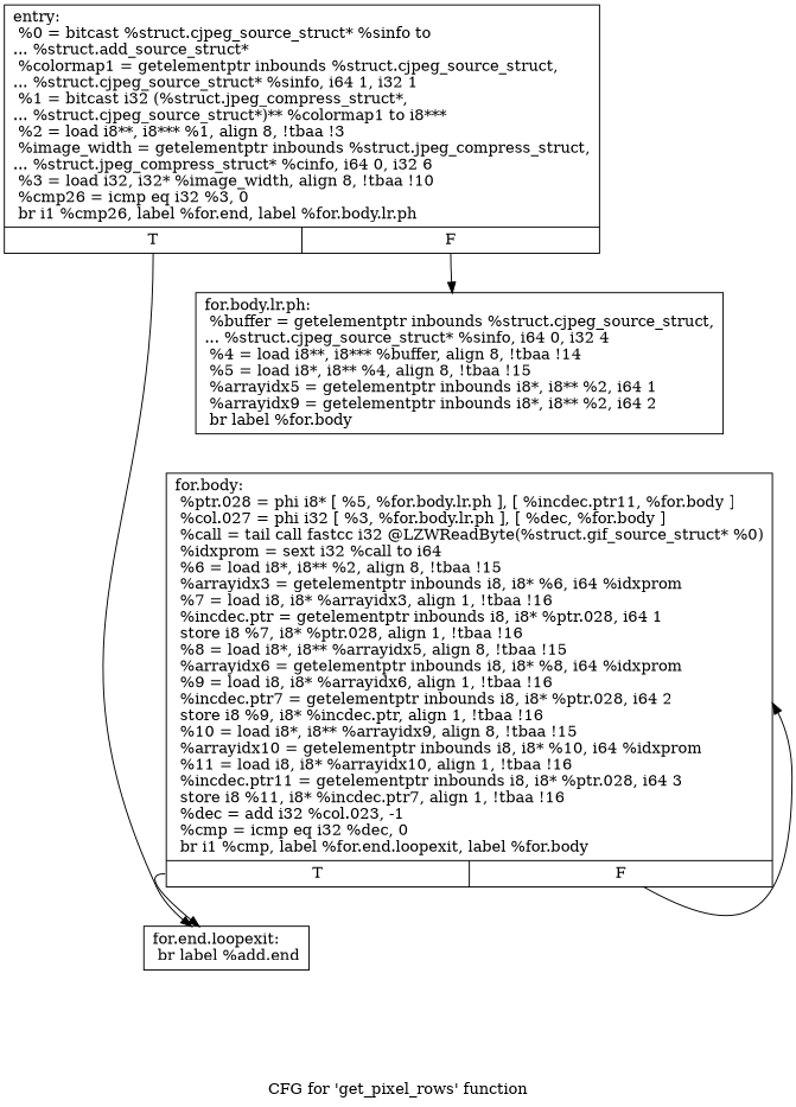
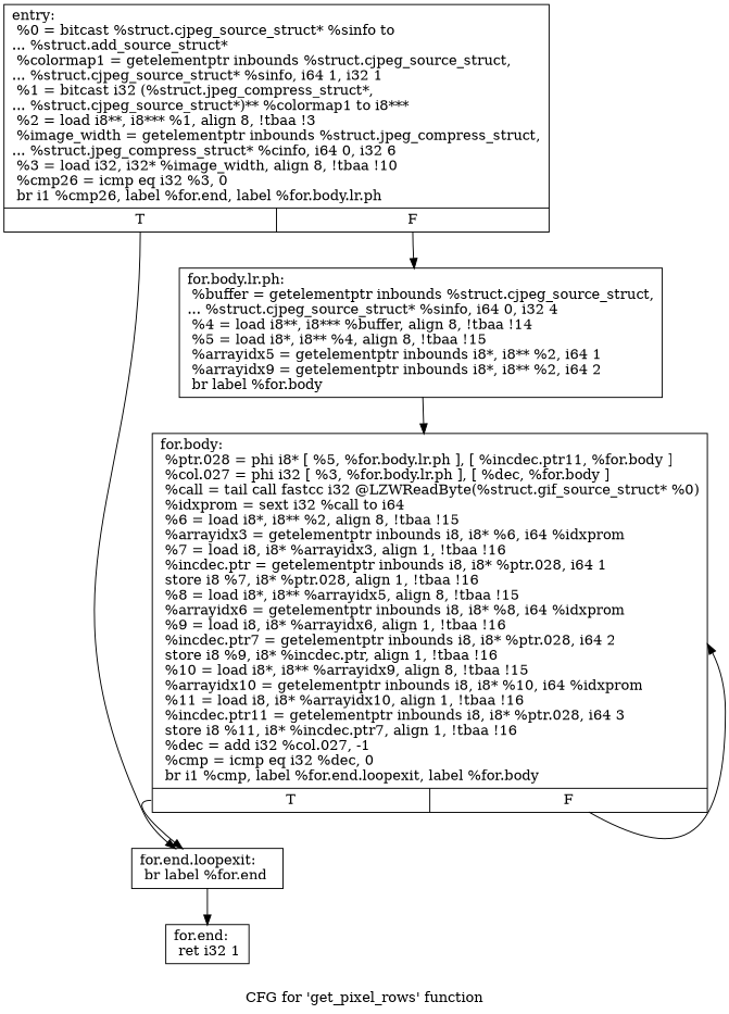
  digraph {
    label="CFG for 'get_pixel_rows' function"
    node [shape=record]
    n1 [label="{entry:\l  %0 = bitcast %struct.cjpeg_source_struct* %sinfo to\l... %struct.add_source_struct*\l  %colormap1 = getelementptr inbounds %struct.cjpeg_source_struct,\l... %struct.cjpeg_source_struct* %sinfo, i64 1, i32 1\l  %1 = bitcast i32 (%struct.jpeg_compress_struct*,\l... %struct.cjpeg_source_struct*)** %colormap1 to i8***\l  %2 = load i8**, i8*** %1, align 8, !tbaa !3\l  %image_width = getelementptr inbounds %struct.jpeg_compress_struct,\l... %struct.jpeg_compress_struct* %cinfo, i64 0, i32 6\l  %3 = load i32, i32* %image_width, align 8, !tbaa !10\l  %cmp26 = icmp eq i32 %3, 0\l  br i1 %cmp26, label %for.end, label %for.body.lr.ph\l|{<s0>T|<s1>F}}"]
    n2 [label="{for.body.lr.ph:                                   \l  %buffer = getelementptr inbounds %struct.cjpeg_source_struct,\l... %struct.cjpeg_source_struct* %sinfo, i64 0, i32 4\l  %4 = load i8**, i8*** %buffer, align 8, !tbaa !14\l  %5 = load i8*, i8** %4, align 8, !tbaa !15\l  %arrayidx5 = getelementptr inbounds i8*, i8** %2, i64 1\l  %arrayidx9 = getelementptr inbounds i8*, i8** %2, i64 2\l  br label %for.body\l}"]
-   n3 [label="{for.end.loopexit:                                 \l  br label %add.end\l}"]
-   n5 [label="{for.body:                                         \l  %ptr.028 = phi i8* [ %5, %for.body.lr.ph ], [ %incdec.ptr11, %for.body ]\l  %col.027 = phi i32 [ %3, %for.body.lr.ph ], [ %dec, %for.body ]\l  %call = tail call fastcc i32 @LZWReadByte(%struct.gif_source_struct* %0)\l  %idxprom = sext i32 %call to i64\l  %6 = load i8*, i8** %2, align 8, !tbaa !15\l  %arrayidx3 = getelementptr inbounds i8, i8* %6, i64 %idxprom\l  %7 = load i8, i8* %arrayidx3, align 1, !tbaa !16\l  %incdec.ptr = getelementptr inbounds i8, i8* %ptr.028, i64 1\l  store i8 %7, i8* %ptr.028, align 1, !tbaa !16\l  %8 = load i8*, i8** %arrayidx5, align 8, !tbaa !15\l  %arrayidx6 = getelementptr inbounds i8, i8* %8, i64 %idxprom\l  %9 = load i8, i8* %arrayidx6, align 1, !tbaa !16\l  %incdec.ptr7 = getelementptr inbounds i8, i8* %ptr.028, i64 2\l  store i8 %9, i8* %incdec.ptr, align 1, !tbaa !16\l  %10 = load i8*, i8** %arrayidx9, align 8, !tbaa !15\l  %arrayidx10 = getelementptr inbounds i8, i8* %10, i64 %idxprom\l  %11 = load i8, i8* %arrayidx10, align 1, !tbaa !16\l  %incdec.ptr11 = getelementptr inbounds i8, i8* %ptr.028, i64 3\l  store i8 %11, i8* %incdec.ptr7, align 1, !tbaa !16\l  %dec = add i32 %col.023, -1\l  %cmp = icmp eq i32 %dec, 0\l  br i1 %cmp, label %for.end.loopexit, label %for.body\l|{<s0>T|<s1>F}}"]
+   n3 [label="{for.end.loopexit:                                 \l  br label %for.end\l}"]
+   n4 [label="{for.end:                                          \l  ret i32 1\l}"]
+   n5 [label="{for.body:                                         \l  %ptr.028 = phi i8* [ %5, %for.body.lr.ph ], [ %incdec.ptr11, %for.body ]\l  %col.027 = phi i32 [ %3, %for.body.lr.ph ], [ %dec, %for.body ]\l  %call = tail call fastcc i32 @LZWReadByte(%struct.gif_source_struct* %0)\l  %idxprom = sext i32 %call to i64\l  %6 = load i8*, i8** %2, align 8, !tbaa !15\l  %arrayidx3 = getelementptr inbounds i8, i8* %6, i64 %idxprom\l  %7 = load i8, i8* %arrayidx3, align 1, !tbaa !16\l  %incdec.ptr = getelementptr inbounds i8, i8* %ptr.028, i64 1\l  store i8 %7, i8* %ptr.028, align 1, !tbaa !16\l  %8 = load i8*, i8** %arrayidx5, align 8, !tbaa !15\l  %arrayidx6 = getelementptr inbounds i8, i8* %8, i64 %idxprom\l  %9 = load i8, i8* %arrayidx6, align 1, !tbaa !16\l  %incdec.ptr7 = getelementptr inbounds i8, i8* %ptr.028, i64 2\l  store i8 %9, i8* %incdec.ptr, align 1, !tbaa !16\l  %10 = load i8*, i8** %arrayidx9, align 8, !tbaa !15\l  %arrayidx10 = getelementptr inbounds i8, i8* %10, i64 %idxprom\l  %11 = load i8, i8* %arrayidx10, align 1, !tbaa !16\l  %incdec.ptr11 = getelementptr inbounds i8, i8* %ptr.028, i64 3\l  store i8 %11, i8* %incdec.ptr7, align 1, !tbaa !16\l  %dec = add i32 %col.027, -1\l  %cmp = icmp eq i32 %dec, 0\l  br i1 %cmp, label %for.end.loopexit, label %for.body\l|{<s0>T|<s1>F}}"]
    n1 -> n2 [tailport=s1]
    n1 -> n3 [tailport=s0]
+   n2 -> n5
+   n3 -> n4
    n5 -> n3 [tailport=s0]
    n5 -> n5 [tailport=s1]
  }
